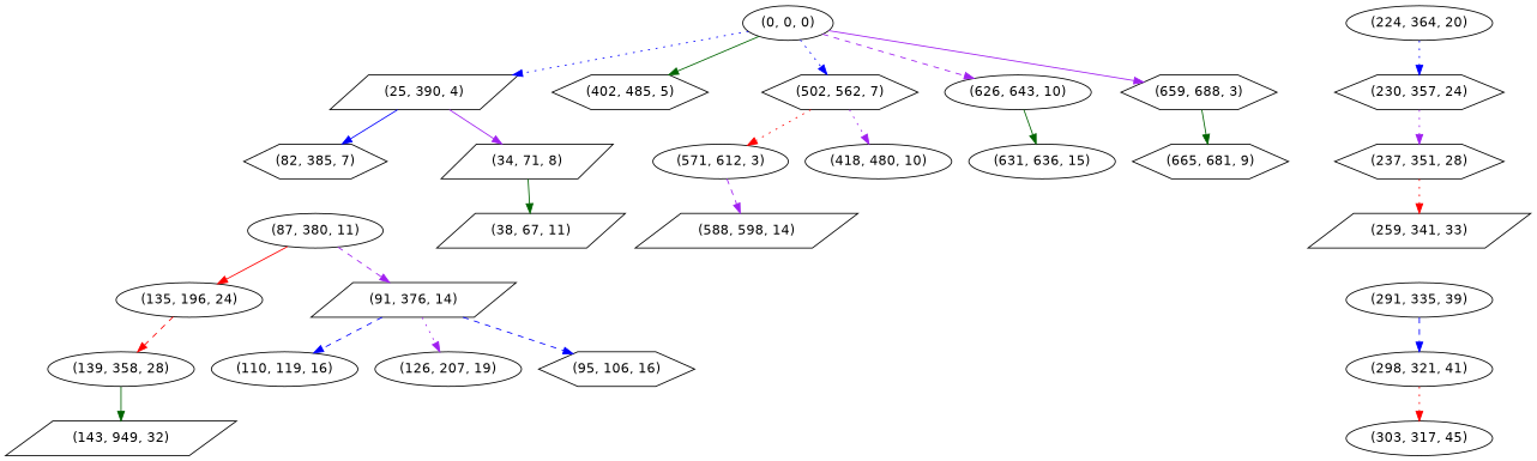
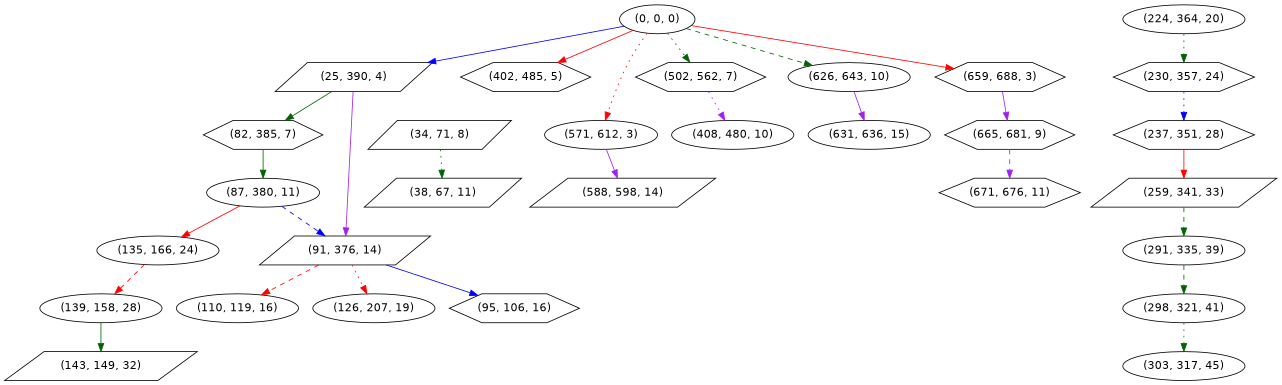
  digraph {
    fontname="DejaVu Sans"
    node [fontname="DejaVu Sans" shape=ellipse]
    edge [color=darkgreen fontname="DejaVu Sans" style=solid]
    "(25, 390, 4)" [shape=parallelogram]
    "(0, 0, 0)"
    "(402, 485, 5)" [shape=hexagon]
    "(502, 562, 7)" [shape=hexagon]
    "(571, 612, 3)"
    "(626, 643, 10)"
    "(659, 688, 3)" [shape=hexagon]
    "(34, 71, 8)" [shape=parallelogram]
    "(82, 385, 7)" [shape=hexagon]
-   "(408, 480, 10)" [label="(418, 480, 10)"]
+   "(408, 480, 10)"
    "(588, 598, 14)" [shape=parallelogram]
    "(631, 636, 15)"
    "(665, 681, 9)" [shape=hexagon]
    "(38, 67, 11)" [shape=parallelogram]
    "(87, 380, 11)"
    "(91, 376, 14)" [shape=parallelogram]
-   "(135, 166, 24)" [label="(135, 196, 24)"]
+   "(135, 166, 24)"
    "(95, 106, 16)" [shape=hexagon]
    "(110, 119, 16)"
    "(126, 207, 19)"
    "(230, 357, 24)" [shape=hexagon]
    "(224, 364, 20)"
-   "(139, 158, 28)" [label="(139, 358, 28)"]
-   "(143, 149, 32)" [shape=parallelogram label="(143, 949, 32)"]
+   "(139, 158, 28)"
+   "(143, 149, 32)" [shape=parallelogram]
    "(237, 351, 28)" [shape=hexagon]
    "(259, 341, 33)" [shape=parallelogram]
    "(291, 335, 39)"
    "(298, 321, 41)"
    "(303, 317, 45)"
-   "(25, 390, 4)" -> "(34, 71, 8)" [color=purple]
-   "(25, 390, 4)" -> "(82, 385, 7)" [color=blue]
-   "(0, 0, 0)" -> "(25, 390, 4)" [color=blue style=dotted]
-   "(0, 0, 0)" -> "(402, 485, 5)"
-   "(0, 0, 0)" -> "(502, 562, 7)" [color=blue style=dotted]
-   "(502, 562, 7)" -> "(571, 612, 3)" [color=red style=dotted]
-   "(0, 0, 0)" -> "(626, 643, 10)" [color=purple style=dashed]
-   "(0, 0, 0)" -> "(659, 688, 3)" [color=purple]
+   "(671, 676, 11)" [shape=hexagon]
+   "(25, 390, 4)" -> "(91, 376, 14)" [color=purple]
+   "(25, 390, 4)" -> "(82, 385, 7)"
+   "(0, 0, 0)" -> "(25, 390, 4)" [color=blue]
+   "(0, 0, 0)" -> "(402, 485, 5)" [color=red]
+   "(0, 0, 0)" -> "(502, 562, 7)" [style=dotted]
+   "(0, 0, 0)" -> "(571, 612, 3)" [color=red style=dotted]
+   "(0, 0, 0)" -> "(626, 643, 10)" [style=dashed]
+   "(0, 0, 0)" -> "(659, 688, 3)" [color=red]
    "(502, 562, 7)" -> "(408, 480, 10)" [color=purple style=dotted]
-   "(571, 612, 3)" -> "(588, 598, 14)" [color=purple style=dashed]
-   "(626, 643, 10)" -> "(631, 636, 15)"
-   "(659, 688, 3)" -> "(665, 681, 9)"
-   "(34, 71, 8)" -> "(38, 67, 11)"
-   "(87, 380, 11)" -> "(91, 376, 14)" [color=purple style=dashed]
+   "(571, 612, 3)" -> "(588, 598, 14)" [color=purple]
+   "(626, 643, 10)" -> "(631, 636, 15)" [color=purple]
+   "(659, 688, 3)" -> "(665, 681, 9)" [color=purple]
+   "(34, 71, 8)" -> "(38, 67, 11)" [style=dotted]
+   "(82, 385, 7)" -> "(87, 380, 11)"
+   "(665, 681, 9)" -> "(671, 676, 11)" [color=purple style=dashed]
+   "(87, 380, 11)" -> "(91, 376, 14)" [color=blue style=dashed]
    "(87, 380, 11)" -> "(135, 166, 24)" [color=red]
-   "(91, 376, 14)" -> "(95, 106, 16)" [color=blue style=dashed]
-   "(91, 376, 14)" -> "(110, 119, 16)" [color=blue style=dashed]
-   "(91, 376, 14)" -> "(126, 207, 19)" [color=purple style=dotted]
+   "(91, 376, 14)" -> "(95, 106, 16)" [color=blue]
+   "(91, 376, 14)" -> "(110, 119, 16)" [color=red style=dashed]
+   "(91, 376, 14)" -> "(126, 207, 19)" [color=red style=dotted]
    "(135, 166, 24)" -> "(139, 158, 28)" [color=red style=dashed]
-   "(230, 357, 24)" -> "(237, 351, 28)" [color=purple style=dotted]
-   "(224, 364, 20)" -> "(230, 357, 24)" [color=blue style=dotted]
+   "(230, 357, 24)" -> "(237, 351, 28)" [color=blue style=dotted]
+   "(224, 364, 20)" -> "(230, 357, 24)" [style=dotted]
    "(139, 158, 28)" -> "(143, 149, 32)"
-   "(237, 351, 28)" -> "(259, 341, 33)" [color=red style=dotted]
-   "(291, 335, 39)" -> "(298, 321, 41)" [color=blue style=dashed]
-   "(298, 321, 41)" -> "(303, 317, 45)" [color=red style=dotted]
+   "(237, 351, 28)" -> "(259, 341, 33)" [color=red]
+   "(259, 341, 33)" -> "(291, 335, 39)" [style=dashed]
+   "(291, 335, 39)" -> "(298, 321, 41)" [style=dashed]
+   "(298, 321, 41)" -> "(303, 317, 45)" [style=dotted]
  }
